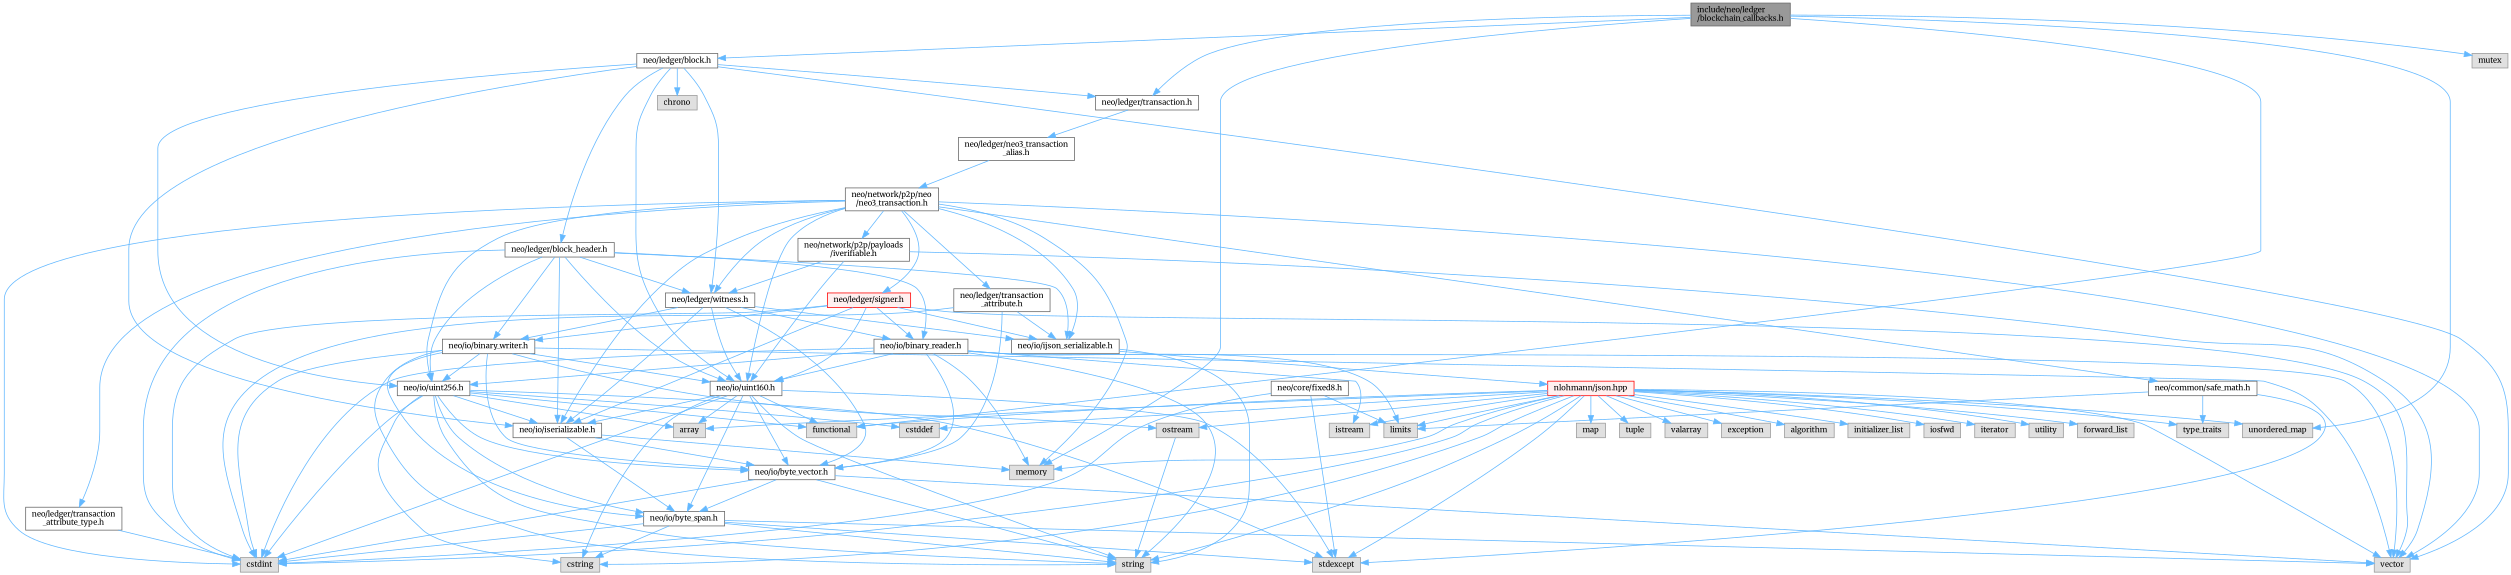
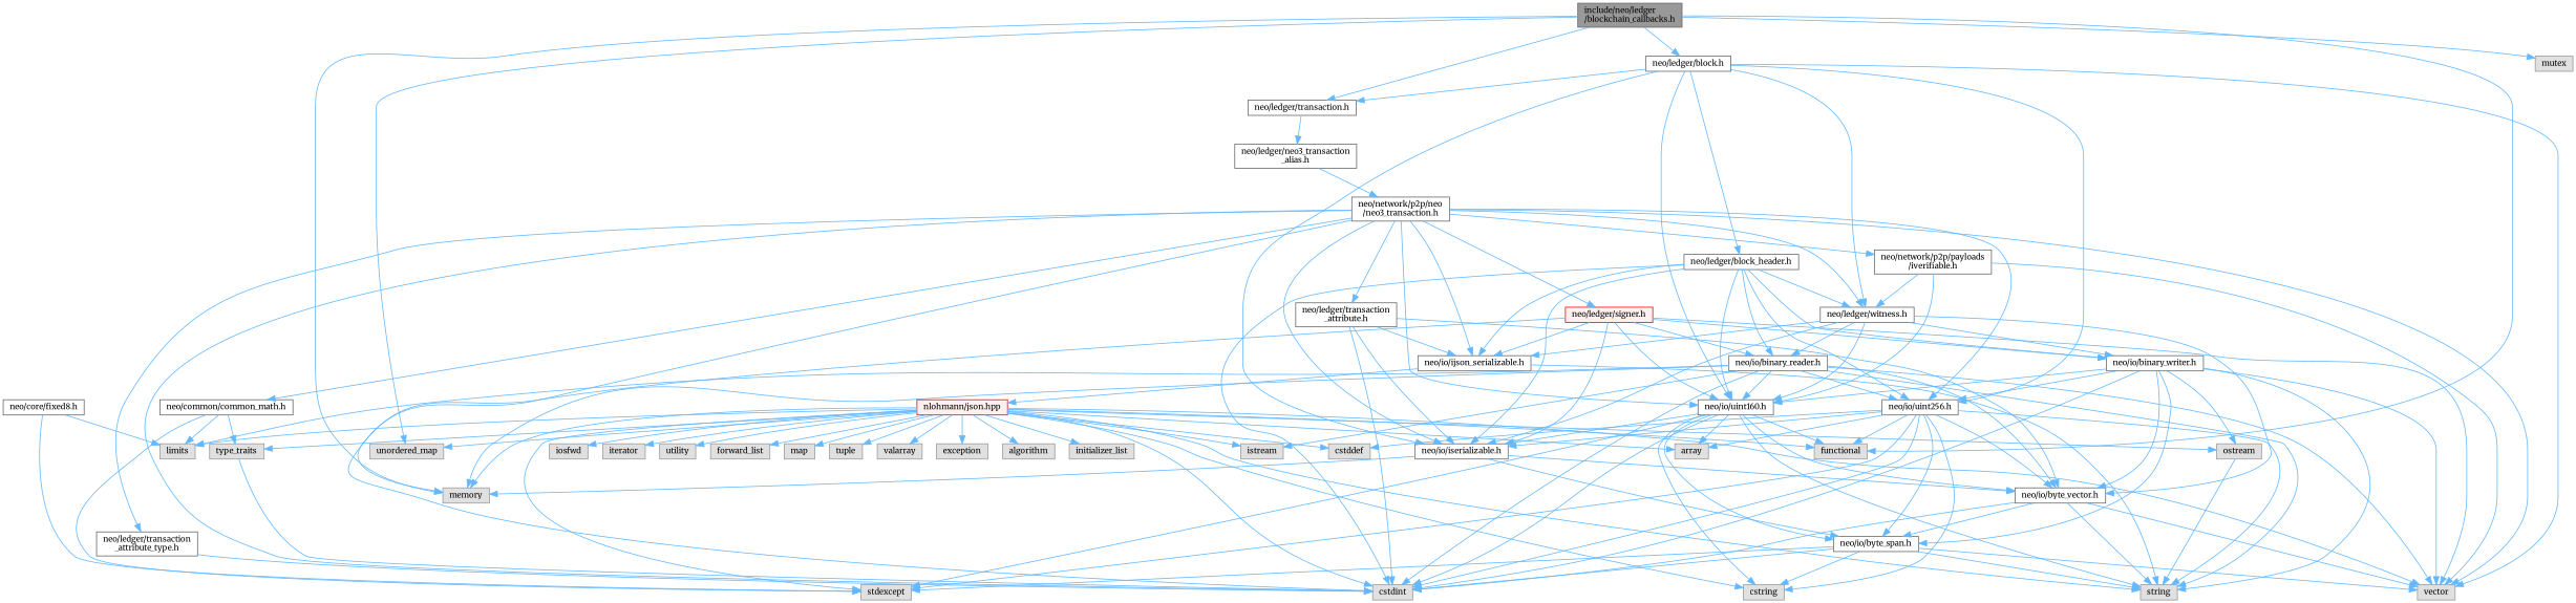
  digraph {
    fontname=Merriweather
    node [color=grey60 fillcolor="#E0E0E0" fontname=Merriweather fontsize=10 shape=box style=filled]
    edge [color=steelblue1 fontname=Merriweather fontsize=10 labelfontname=Helvetica labelfontsize=10 style=solid]
    n1 [color=gray40 fillcolor=grey60 fontcolor=black height=0.2 label="include/neo/ledger\l/blockchain_callbacks.h" width=0.4]
    n2 [color=grey40 fillcolor=white height=0.2 label="neo/ledger/block.h" width=0.4]
    n3 [height=0.2 label=memory width=0.4]
    n4 [height=0.2 label=functional width=0.4]
    n5 [height=0.2 label=unordered_map width=0.4]
    n6 [color=grey40 fillcolor=white height=0.2 label="neo/ledger/transaction.h" width=0.4]
    n7 [height=0.2 label=mutex width=0.4]
    n8 [color=grey40 fillcolor=white height=0.2 label="neo/io/iserializable.h" width=0.4]
    n9 [height=0.2 label=vector width=0.4]
    n10 [color=grey40 fillcolor=white height=0.2 label="neo/io/uint160.h" width=0.4]
    n11 [color=grey40 fillcolor=white height=0.2 label="neo/io/uint256.h" width=0.4]
    n12 [color=grey40 fillcolor=white height=0.2 label="neo/ledger/block_header.h" width=0.4]
    n13 [color=grey40 fillcolor=white height=0.2 label="neo/ledger/witness.h" width=0.4]
-   n14 [height=0.2 label=chrono width=0.4]
    n15 [color=grey40 fillcolor=white height=0.2 label="neo/ledger/neo3_transaction\l_alias.h" width=0.4]
    n16 [color=grey40 fillcolor=white height=0.2 label="neo/io/byte_span.h" width=0.4]
    n17 [color=grey40 fillcolor=white height=0.2 label="neo/io/byte_vector.h" width=0.4]
    n18 [height=0.2 label=cstdint width=0.4]
    n19 [height=0.2 label=cstring width=0.4]
    n20 [height=0.2 label=stdexcept width=0.4]
    n21 [height=0.2 label=string width=0.4]
    n22 [height=0.2 label=array width=0.4]
    n23 [height=0.2 label=cstddef width=0.4]
    n24 [color=grey40 fillcolor=white height=0.2 label="neo/io/binary_reader.h" width=0.4]
    n25 [color=grey40 fillcolor=white height=0.2 label="neo/io/binary_writer.h" width=0.4]
    n26 [color=grey40 fillcolor=white height=0.2 label="neo/io/ijson_serializable.h" width=0.4]
    n27 [height=0.2 label=limits width=0.4]
    n28 [height=0.2 label=istream width=0.4]
    n29 [height=0.2 label=ostream width=0.4]
    n30 [color=red fillcolor="#FFF0F0" height=0.2 label="nlohmann/json.hpp" width=0.4]
    n31 [color=grey40 fillcolor=white height=0.2 label="neo/core/fixed8.h" width=0.4]
    n32 [height=0.2 label=algorithm width=0.4]
    n33 [height=0.2 label=initializer_list width=0.4]
    n34 [height=0.2 label=iosfwd width=0.4]
    n35 [height=0.2 label=iterator width=0.4]
    n36 [height=0.2 label=utility width=0.4]
    n37 [height=0.2 label=forward_list width=0.4]
    n38 [height=0.2 label=map width=0.4]
    n39 [height=0.2 label=tuple width=0.4]
    n40 [height=0.2 label=type_traits width=0.4]
    n41 [height=0.2 label=valarray width=0.4]
    n42 [height=0.2 label=exception width=0.4]
    n43 [color=grey40 fillcolor=white height=0.2 label="neo/network/p2p/neo\l/neo3_transaction.h" width=0.4]
-   n44 [color=grey40 fillcolor=white height=0.2 label="neo/common/safe_math.h" width=0.4]
+   n44 [color=grey40 fillcolor=white height=0.2 label="neo/common/common_math.h" width=0.4]
    n45 [color=red fillcolor="#FFF0F0" height=0.2 label="neo/ledger/signer.h" width=0.4]
    n46 [color=grey40 fillcolor=white height=0.2 label="neo/ledger/transaction\l_attribute.h" width=0.4]
    n47 [color=grey40 fillcolor=white height=0.2 label="neo/ledger/transaction\l_attribute_type.h" width=0.4]
    n48 [color=grey40 fillcolor=white height=0.2 label="neo/network/p2p/payloads\l/iverifiable.h" width=0.4]
    n1 -> n2
    n1 -> n3
    n1 -> n4
    n1 -> n5
    n1 -> n6
    n1 -> n7
    n2 -> n6
    n2 -> n8
    n2 -> n9
    n2 -> n10
    n2 -> n11
    n2 -> n12
    n2 -> n13
-   n2 -> n14
    n6 -> n15
    n8 -> n3
    n8 -> n16
    n8 -> n17
    n10 -> n4
    n10 -> n8
    n10 -> n16
    n10 -> n17
    n10 -> n18
    n10 -> n19
    n10 -> n20
    n10 -> n21
    n10 -> n22
    n11 -> n4
    n11 -> n8
    n11 -> n16
    n11 -> n17
    n11 -> n18
    n11 -> n19
    n11 -> n20
    n11 -> n21
    n11 -> n22
    n11 -> n23
    n12 -> n8
    n12 -> n10
    n12 -> n11
    n12 -> n13
    n12 -> n18
    n12 -> n24
    n12 -> n25
    n12 -> n26
    n13 -> n8
    n13 -> n10
    n13 -> n17
    n13 -> n24
    n13 -> n25
    n13 -> n26
    n15 -> n43
    n16 -> n9
    n16 -> n18
    n16 -> n19
    n16 -> n20
    n16 -> n21
    n17 -> n9
    n17 -> n16
    n17 -> n18
    n17 -> n21
    n24 -> n3
    n24 -> n9
    n24 -> n10
    n24 -> n11
    n24 -> n17
    n24 -> n18
    n24 -> n21
    n24 -> n27
    n24 -> n28
    n25 -> n9
    n25 -> n10
    n25 -> n11
    n25 -> n16
    n25 -> n17
    n25 -> n18
    n25 -> n21
    n25 -> n29
    n26 -> n21
    n26 -> n30
    n29 -> n21
    n30 -> n3
    n30 -> n4
    n30 -> n5
    n30 -> n9
    n30 -> n18
    n30 -> n19
    n30 -> n20
    n30 -> n21
    n30 -> n22
    n30 -> n23
    n30 -> n27
    n30 -> n28
    n30 -> n29
    n30 -> n32
    n30 -> n33
    n30 -> n34
    n30 -> n35
    n30 -> n36
    n30 -> n37
    n30 -> n38
    n30 -> n39
    n30 -> n40
    n30 -> n41
    n30 -> n42
-   n31 -> n18
+   n40 -> n18
    n31 -> n20
    n31 -> n27
    n43 -> n3
    n43 -> n8
    n43 -> n9
    n43 -> n10
    n43 -> n11
    n43 -> n13
    n43 -> n18
    n43 -> n26
    n43 -> n44
    n43 -> n45
    n43 -> n46
    n43 -> n47
    n43 -> n48
    n44 -> n20
    n44 -> n27
    n44 -> n40
    n45 -> n8
    n45 -> n9
    n45 -> n10
    n45 -> n18
    n45 -> n24
    n45 -> n25
    n45 -> n26
+   n46 -> n8
    n46 -> n17
    n46 -> n18
    n46 -> n26
    n47 -> n18
    n48 -> n9
    n48 -> n10
    n48 -> n13
  }
